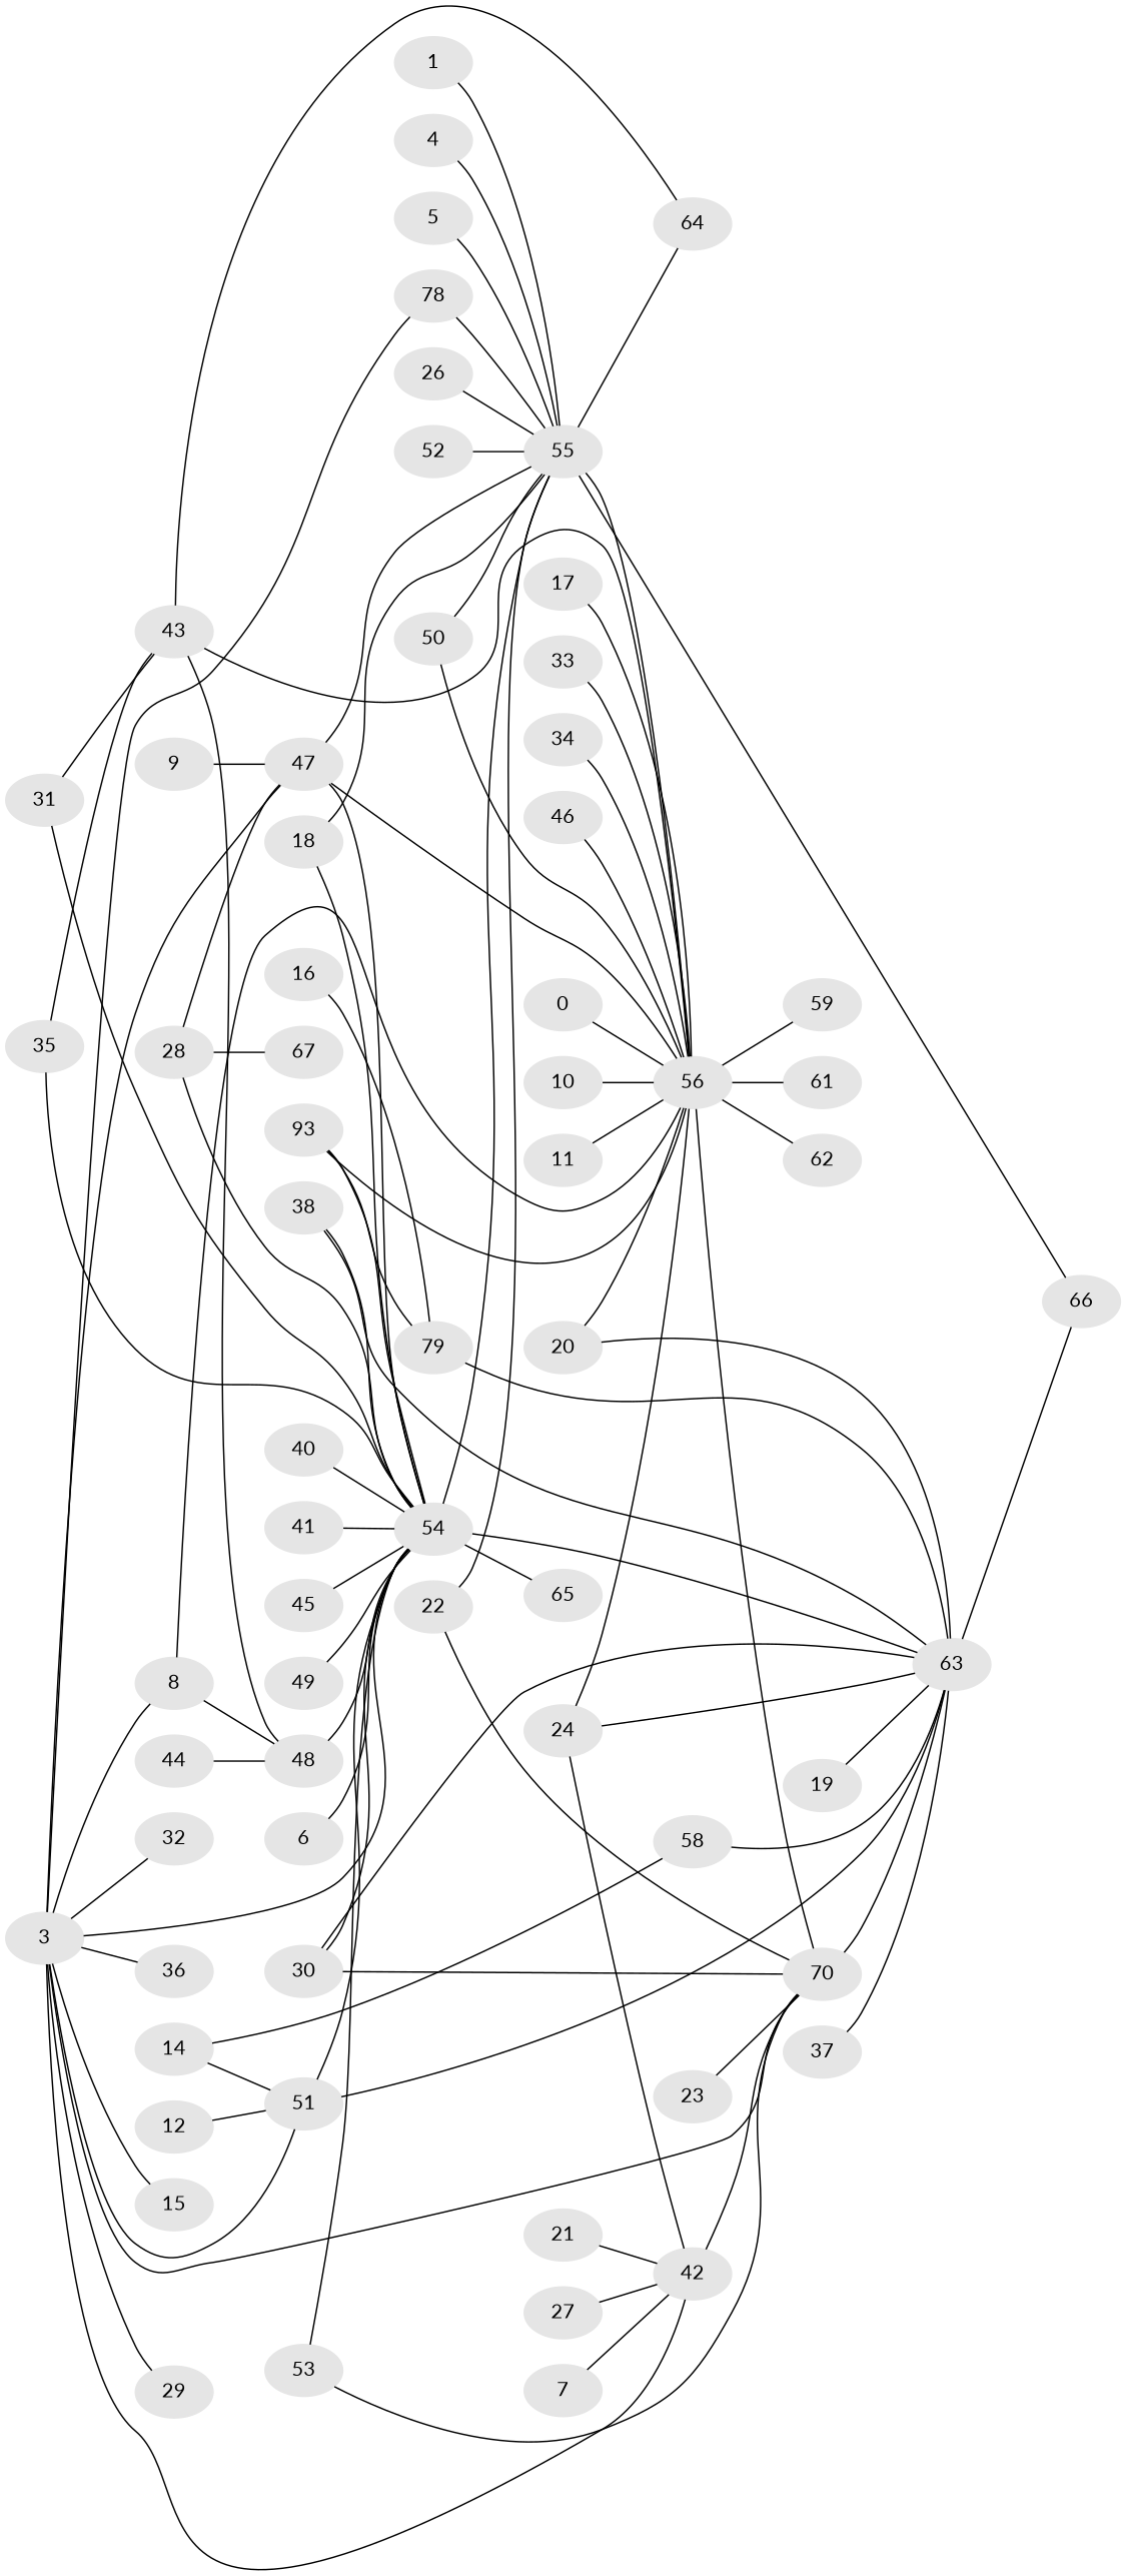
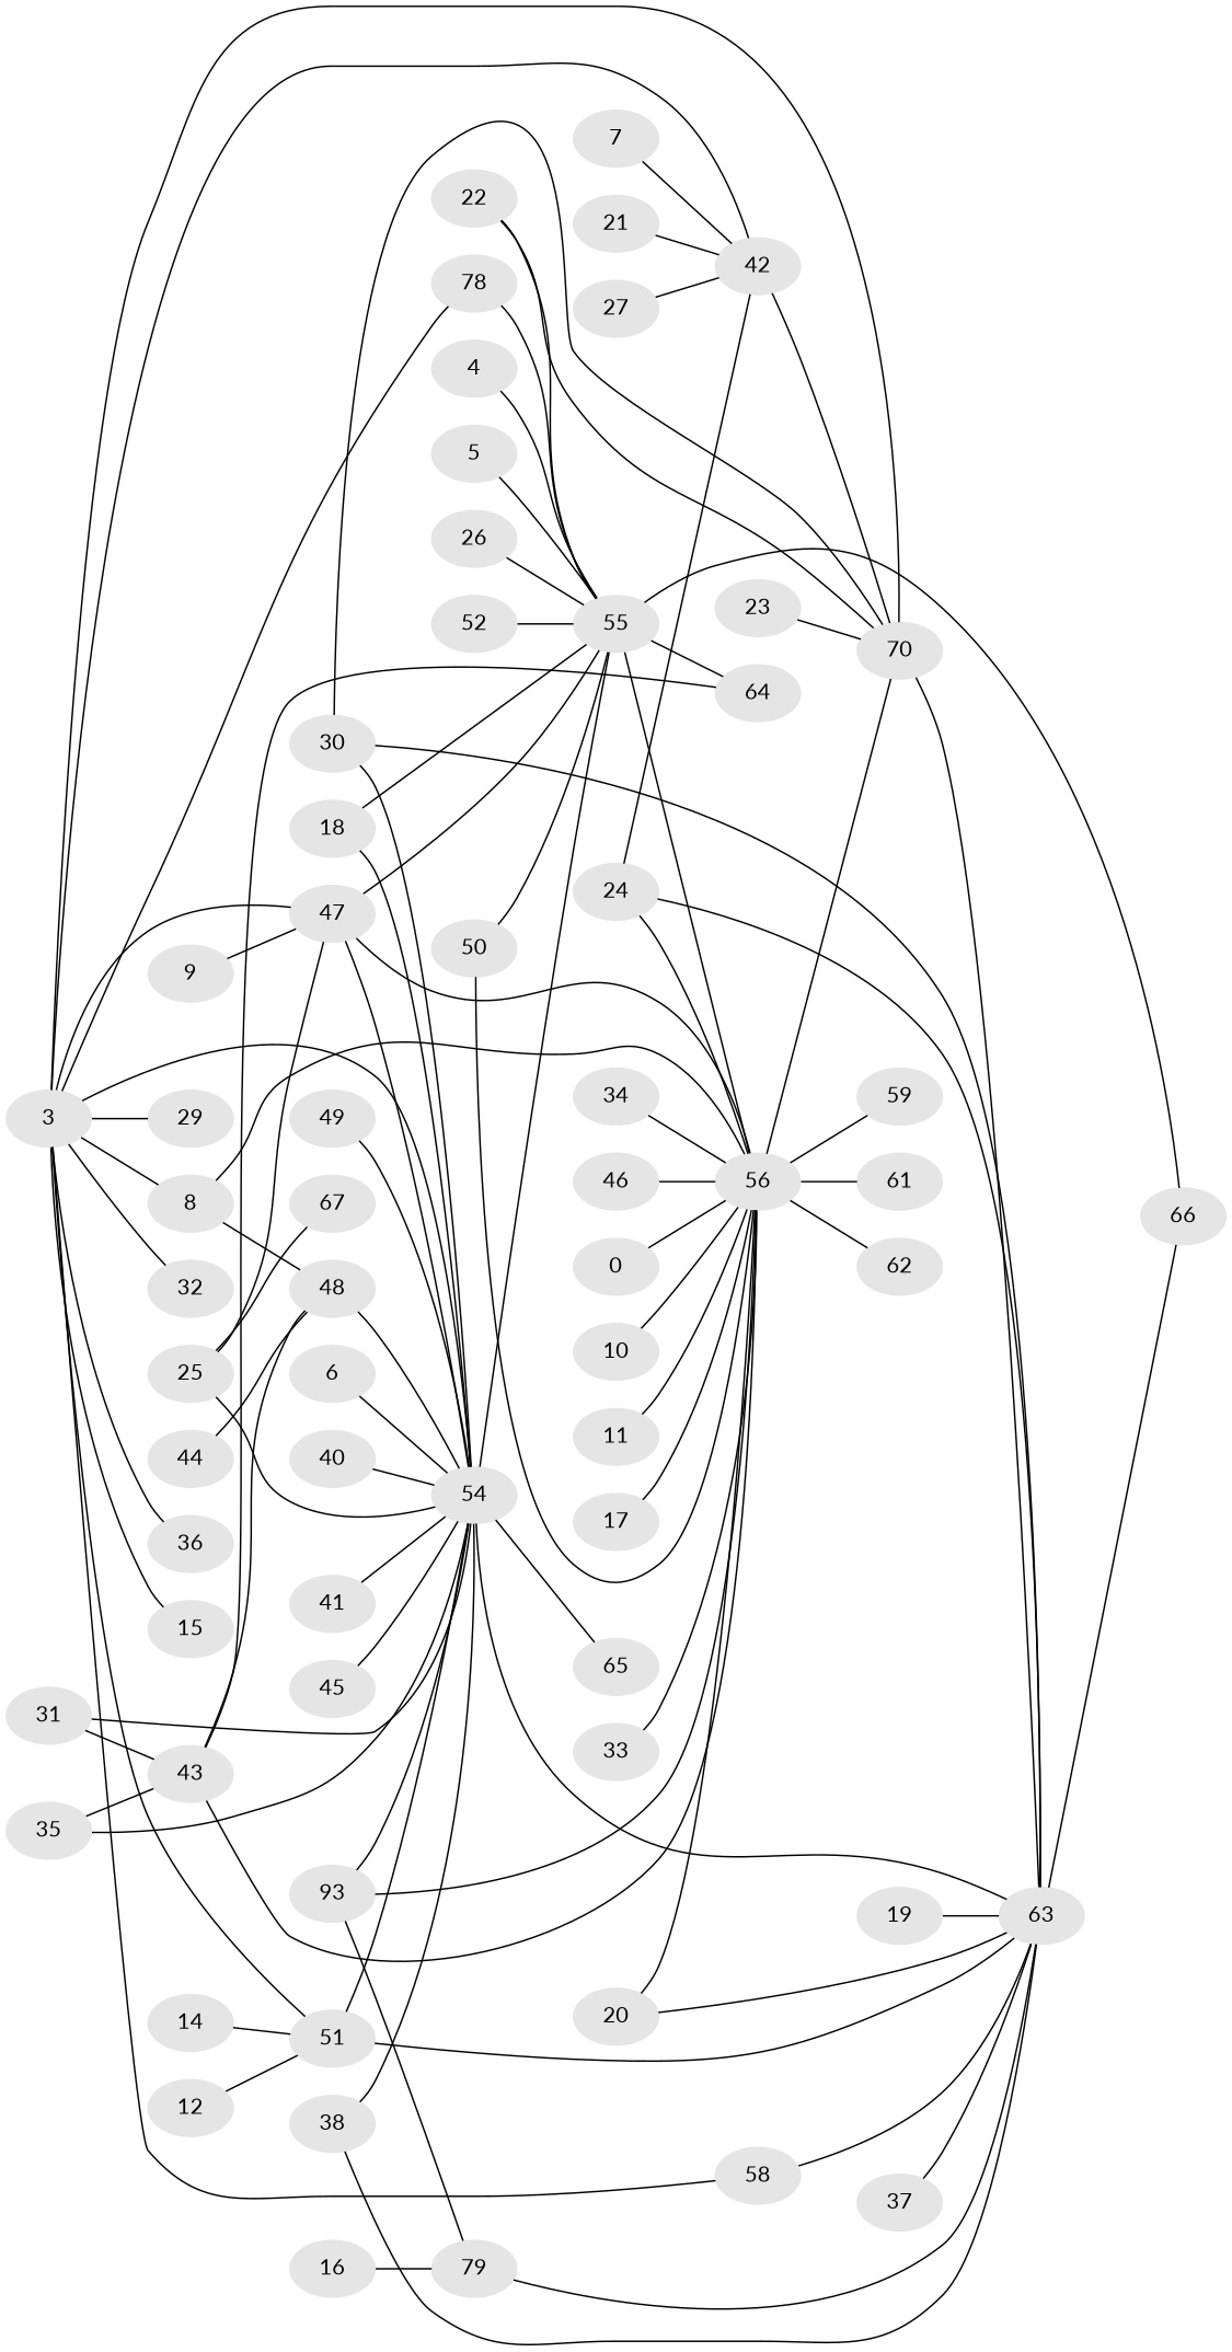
  graph {
    fontname=Lato
    rankdir=LR
    node [color=gray90 fontname=Lato style=filled]
    edge [fontname=Lato weight=1.0]
-   1
    55
    56
    64
    66
    n6 [label=0]
    n7 [label=70]
    59
    61
    62
    3
    8
    15
    n14 [label=78]
    29
    32
    36
    42
    47
    51
    54
    58
    48
    63
    65
    4
    5
    6
    7
    9
    10
    11
    12
    n34 [label=93]
    n35 [label=79]
    14
    16
    17
    18
    19
    20
    21
    22
    23
    24
-   25 [label=28]
+   25
    67
    26
    27
    30
    31
    43
    33
    34
    35
    37
    38
    40
    41
    44
    45
    46
    49
    50
    52
-   53
-   1 -- 55
    55 -- 56
    55 -- 64
    55 -- 66
    56 -- n7 [weight=4.0]
    56 -- 59
    56 -- 61
    56 -- 62
    n6 -- 56
    n7 -- 63
    3 -- n7
    3 -- 8
    3 -- 15
    3 -- n14
    3 -- 29
    3 -- 32
    3 -- 36
    3 -- 42
    3 -- 47
    3 -- 51
    3 -- 54 [weight=2.0]
-   14 -- 58
+   3 -- 58
    8 -- 56
    8 -- 48
    n14 -- 55
    42 -- n7
    47 -- 55
    47 -- 56
    47 -- 54
    51 -- 54
    51 -- 63
    54 -- 55 [weight=2.0]
    54 -- 63 [weight=2.0]
    54 -- 65
    58 -- 63
    48 -- 54
    63 -- 66
    4 -- 55
    5 -- 55
    6 -- 54
    7 -- 42
    9 -- 47
    10 -- 56
    11 -- 56
    12 -- 51
    n34 -- 56
    n34 -- 54
    n34 -- n35
    n35 -- 63
    14 -- 51
    16 -- n35
    17 -- 56
    18 -- 55
    18 -- 54
    19 -- 63
    20 -- 56
    20 -- 63
    21 -- 42
    22 -- 55
    22 -- n7
    23 -- n7
    24 -- 56
    24 -- 42
    24 -- 63
    25 -- 47
    25 -- 54
    25 -- 67
    26 -- 55
    27 -- 42
    30 -- n7
    30 -- 54
    30 -- 63
    31 -- 54
    31 -- 43
    43 -- 56
    43 -- 64
    43 -- 48
    33 -- 56
    34 -- 56
    35 -- 54
    35 -- 43
    37 -- 63
    38 -- 54
    38 -- 63
    40 -- 54
    41 -- 54
    44 -- 48
    45 -- 54
    46 -- 56
    49 -- 54
    50 -- 55
    50 -- 56
    52 -- 55
-   53 -- n7
-   53 -- 54
  }
